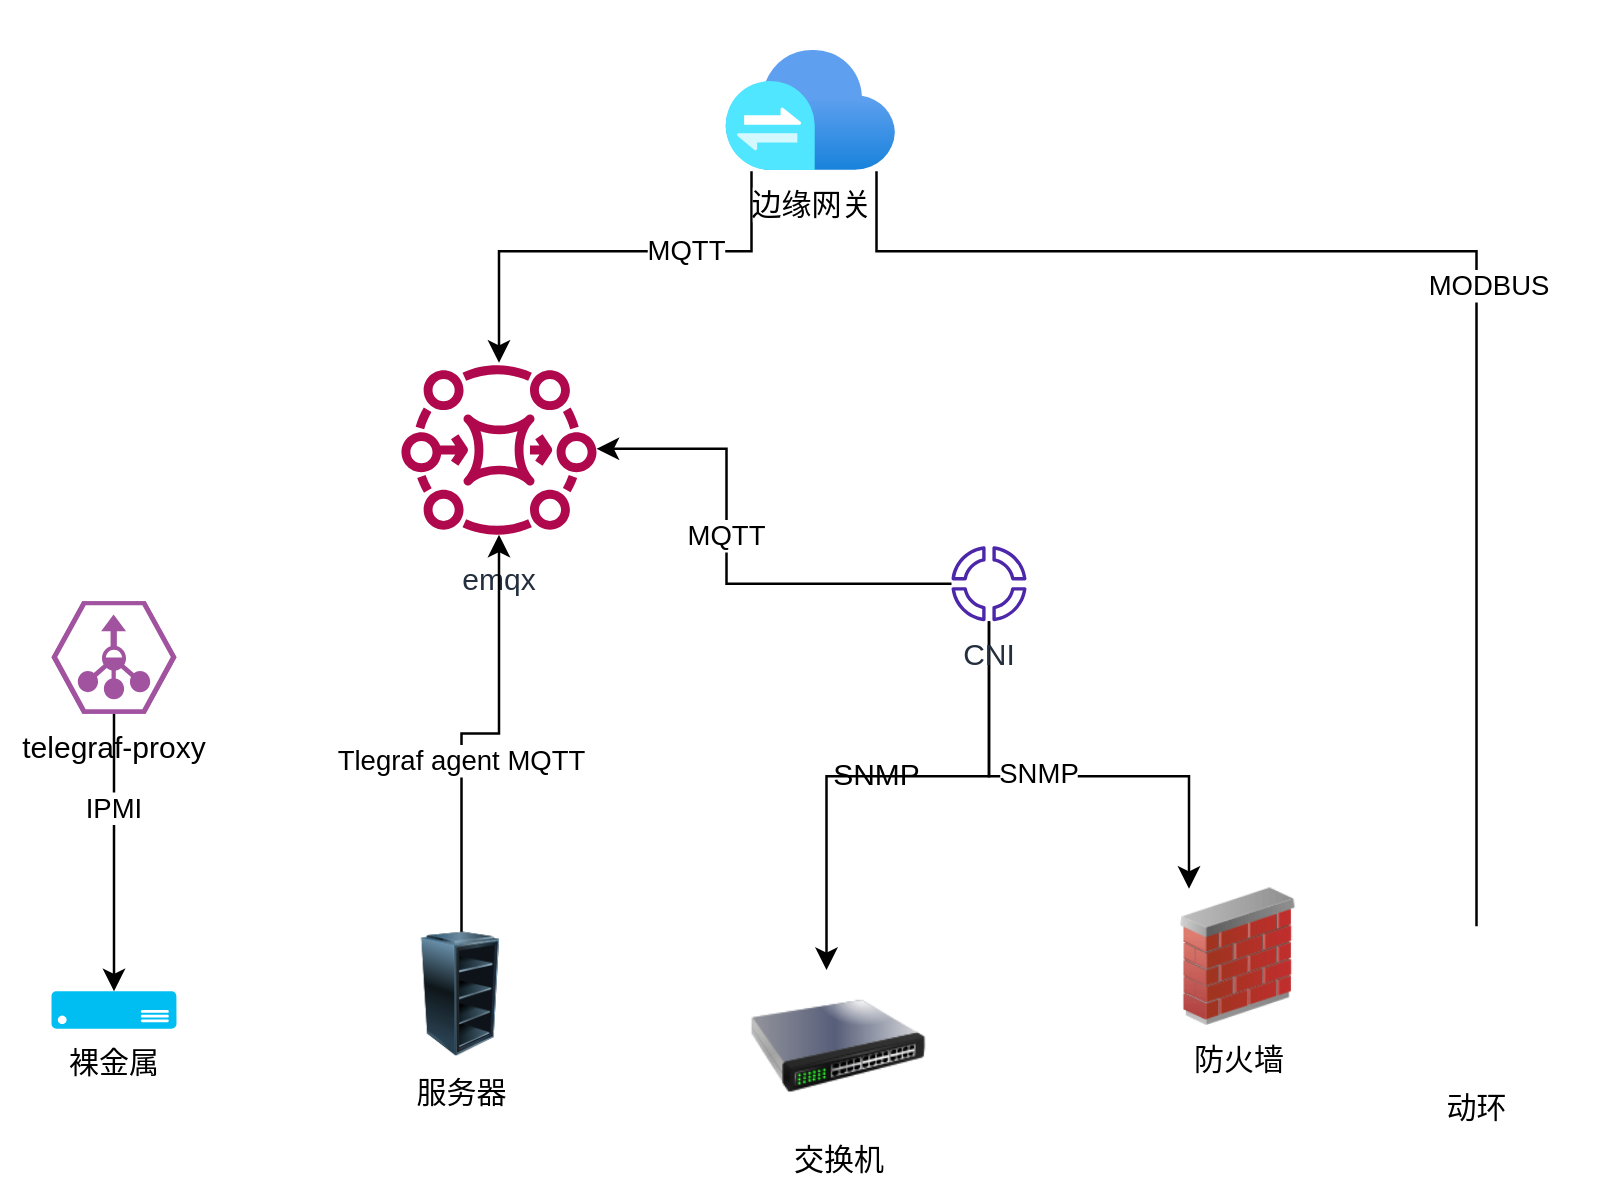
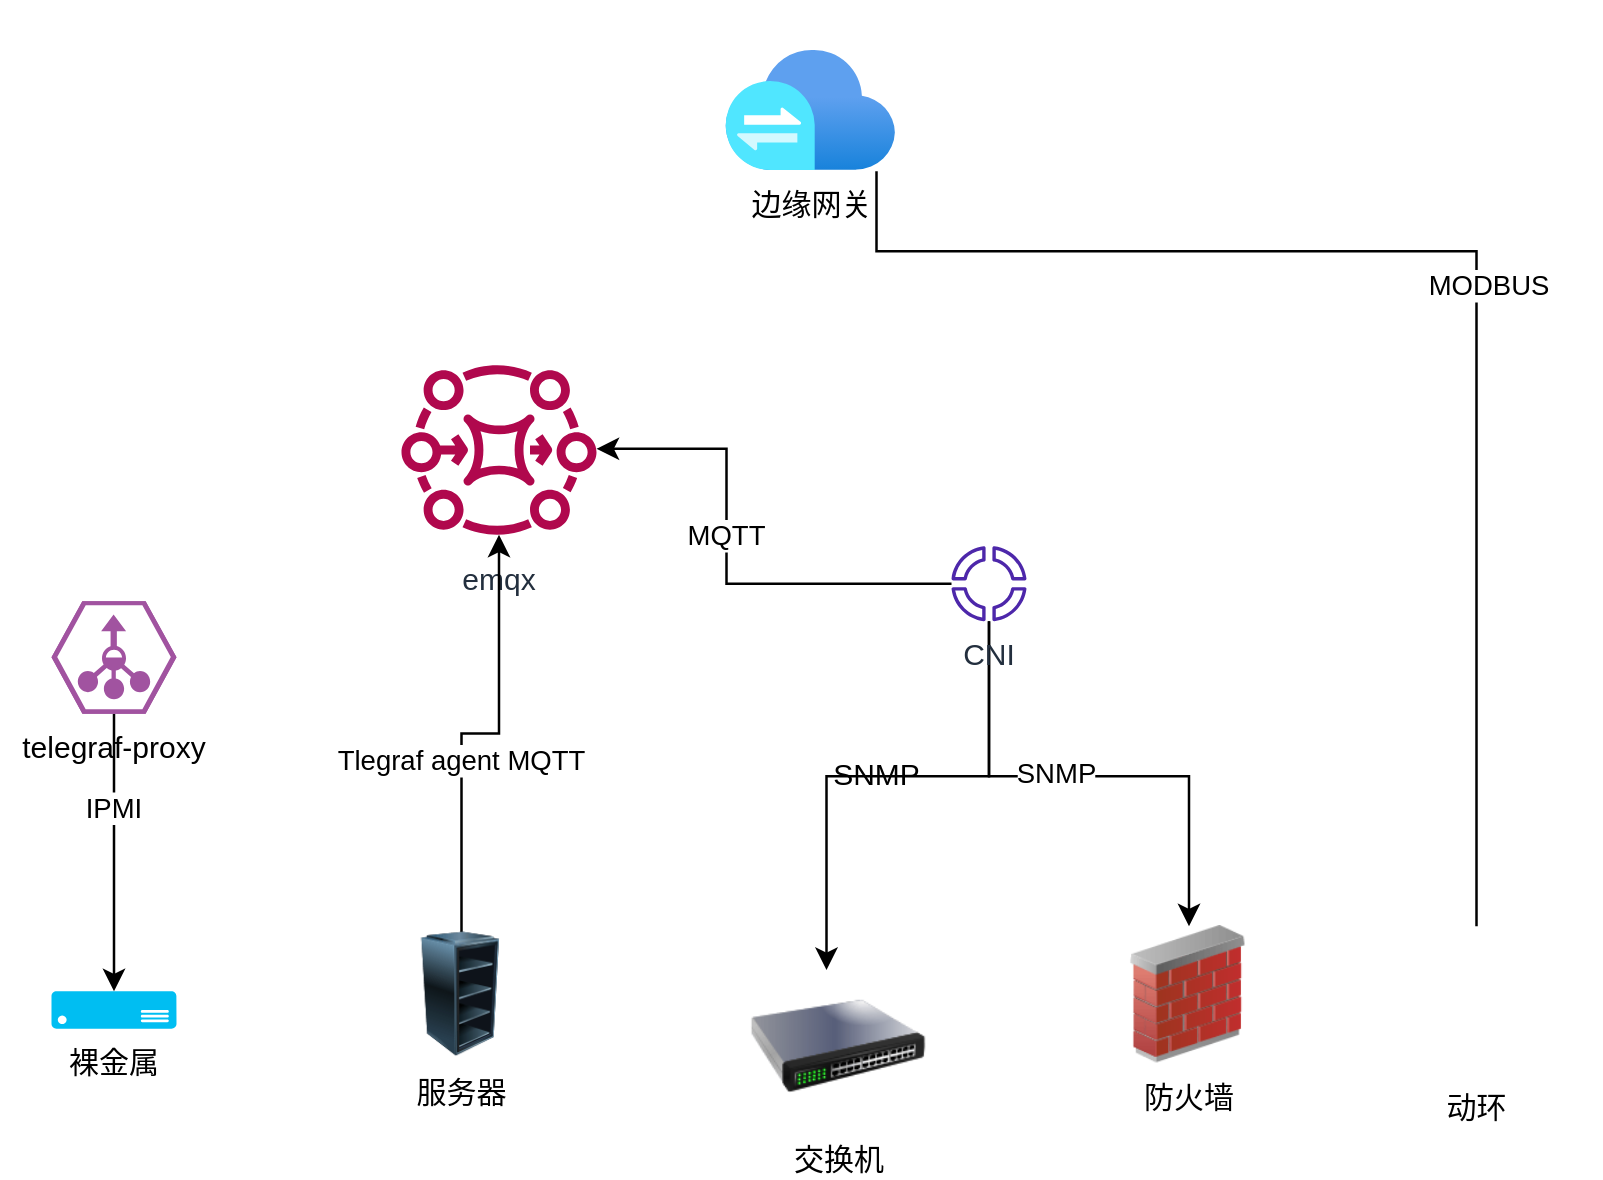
  <mxCell id="0" />
  <mxCell id="1" parent="0" />
  <mxCell id="2" style="edgeStyle=orthogonalEdgeStyle;rounded=0;orthogonalLoop=1;jettySize=auto;html=1;endArrow=none;" edge="1" parent="1" source="6" target="21"><mxGeometry relative="1" as="geometry"><Array as="points"><mxPoint x="350" y="100" /><mxPoint x="590" y="100" /></Array></mxGeometry></mxCell>
  <mxCell id="3" value="MODBUS" style="edgeLabel;html=1;align=center;verticalAlign=middle;resizable=0;points=[];" vertex="1" connectable="0" parent="2"><mxGeometry x="0.049" y="4" relative="1" as="geometry"><mxPoint y="1" as="offset" /></mxGeometry></mxCell>
- <mxCell id="4" style="edgeStyle=orthogonalEdgeStyle;rounded=0;orthogonalLoop=1;jettySize=auto;html=1;" edge="1" parent="1" source="6" target="7"><mxGeometry relative="1" as="geometry"><Array as="points"><mxPoint x="300" y="100" /><mxPoint x="199" y="100" /></Array></mxGeometry></mxCell>
- <mxCell id="5" value="MQTT" style="edgeLabel;html=1;align=center;verticalAlign=middle;resizable=0;points=[];" vertex="1" connectable="0" parent="4"><mxGeometry x="-0.332" y="-1" relative="1" as="geometry"><mxPoint as="offset" /></mxGeometry></mxCell>
  <mxCell id="6" value="边缘网关" style="aspect=fixed;html=1;points=[];align=center;image;fontSize=12;image=img/lib/azure2/storage/Azure_Stack_Edge.svg;" vertex="1" parent="1"><mxGeometry x="290" y="20" width="68" height="48" as="geometry" /></mxCell>
  <mxCell id="7" value="emqx" style="sketch=0;outlineConnect=0;fontColor=#232F3E;gradientColor=none;fillColor=#B0084D;strokeColor=none;dashed=0;verticalLabelPosition=bottom;verticalAlign=top;align=center;html=1;fontSize=12;fontStyle=0;aspect=fixed;pointerEvents=1;shape=mxgraph.aws4.mq_broker;" vertex="1" parent="1"><mxGeometry x="160" y="140" width="78" height="78" as="geometry" /></mxCell>
  <mxCell id="8" value="裸金属" style="verticalLabelPosition=bottom;html=1;verticalAlign=top;align=center;strokeColor=none;fillColor=#00BEF2;shape=mxgraph.azure.server;" vertex="1" parent="1"><mxGeometry x="20" y="396" width="50" height="15" as="geometry" /></mxCell>
  <mxCell id="9" style="edgeStyle=orthogonalEdgeStyle;rounded=0;orthogonalLoop=1;jettySize=auto;html=1;entryX=0.5;entryY=0;entryDx=0;entryDy=0;entryPerimeter=0;" edge="1" parent="1" source="11" target="8"><mxGeometry relative="1" as="geometry" /></mxCell>
  <mxCell id="10" value="IPMI" style="edgeLabel;html=1;align=center;verticalAlign=middle;resizable=0;points=[];" vertex="1" connectable="0" parent="9"><mxGeometry x="-0.333" y="-1" relative="1" as="geometry"><mxPoint as="offset" /></mxGeometry></mxCell>
  <mxCell id="11" value="telegraf-proxy" style="verticalLabelPosition=bottom;sketch=0;html=1;fillColor=#A153A0;strokeColor=#ffffff;verticalAlign=top;align=center;points=[[0,0.5,0],[0.125,0.25,0],[0.25,0,0],[0.5,0,0],[0.75,0,0],[0.875,0.25,0],[1,0.5,0],[0.875,0.75,0],[0.75,1,0],[0.5,1,0],[0.125,0.75,0]];pointerEvents=1;shape=mxgraph.cisco_safe.compositeIcon;bgIcon=mxgraph.cisco_safe.design.blank_device;resIcon=mxgraph.cisco_safe.design.flow_collector_2;" vertex="1" parent="1"><mxGeometry x="20" y="240" width="50" height="45" as="geometry" /></mxCell>
  <mxCell id="12" style="edgeStyle=orthogonalEdgeStyle;rounded=0;orthogonalLoop=1;jettySize=auto;html=1;" edge="1" parent="1" source="17" target="22"><mxGeometry relative="1" as="geometry"><Array as="points"><mxPoint x="395" y="310" /><mxPoint x="330" y="310" /></Array></mxGeometry></mxCell>
  <mxCell id="13" style="edgeStyle=orthogonalEdgeStyle;rounded=0;orthogonalLoop=1;jettySize=auto;html=1;" edge="1" parent="1" source="17" target="7"><mxGeometry relative="1" as="geometry"><Array as="points"><mxPoint x="290" y="233" /><mxPoint x="290" y="179" /></Array></mxGeometry></mxCell>
  <mxCell id="14" value="MQTT" style="edgeLabel;html=1;align=center;verticalAlign=middle;resizable=0;points=[];" vertex="1" connectable="0" parent="13"><mxGeometry x="0.125" y="1" relative="1" as="geometry"><mxPoint as="offset" /></mxGeometry></mxCell>
  <mxCell id="15" style="edgeStyle=orthogonalEdgeStyle;rounded=0;orthogonalLoop=1;jettySize=auto;html=1;" edge="1" parent="1" source="17" target="24"><mxGeometry relative="1" as="geometry"><Array as="points"><mxPoint x="395" y="310" /><mxPoint x="475" y="310" /></Array></mxGeometry></mxCell>
  <mxCell id="16" value="SNMP" style="edgeLabel;html=1;align=center;verticalAlign=middle;resizable=0;points=[];" vertex="1" connectable="0" parent="15"><mxGeometry x="-0.122" y="2" relative="1" as="geometry"><mxPoint as="offset" /></mxGeometry></mxCell>
  <mxCell id="17" value="CNI" style="sketch=0;outlineConnect=0;fontColor=#232F3E;gradientColor=none;fillColor=#4D27AA;strokeColor=none;dashed=0;verticalLabelPosition=bottom;verticalAlign=top;align=center;html=1;fontSize=12;fontStyle=0;aspect=fixed;pointerEvents=1;shape=mxgraph.aws4.cloud_wan_segment_network;" vertex="1" parent="1"><mxGeometry x="380" y="218" width="30" height="30" as="geometry" /></mxCell>
  <mxCell id="18" value="" style="edgeStyle=orthogonalEdgeStyle;rounded=0;orthogonalLoop=1;jettySize=auto;html=1;" edge="1" parent="1" source="20" target="7"><mxGeometry relative="1" as="geometry"><mxPoint x="199" y="315" as="targetPoint" /></mxGeometry></mxCell>
  <mxCell id="19" value="Tlegraf agent MQTT" style="edgeLabel;html=1;align=center;verticalAlign=middle;resizable=0;points=[];" vertex="1" connectable="0" parent="18"><mxGeometry x="-0.208" y="1" relative="1" as="geometry"><mxPoint as="offset" /></mxGeometry></mxCell>
  <mxCell id="20" value="服务器" style="image;html=1;image=img/lib/clip_art/computers/Server_Rack_Empty_128x128.png" vertex="1" parent="1"><mxGeometry x="164" y="372.5" width="40" height="50" as="geometry" /></mxCell>
  <mxCell id="21" value="动环" style="shape=image;html=1;verticalAlign=top;verticalLabelPosition=bottom;labelBackgroundColor=#ffffff;imageAspect=0;aspect=fixed;image=https://cdn2.iconfinder.com/data/icons/competitive-strategy-and-corporate-training/512/168_agriculture_urban_ecology_environment_farming_network_cloud_smart_computing-128.png" vertex="1" parent="1"><mxGeometry x="560" y="370" width="59" height="59" as="geometry" /></mxCell>
  <mxCell id="22" value="交换机" style="image;html=1;image=img/lib/clip_art/networking/Switch_128x128.png" vertex="1" parent="1"><mxGeometry x="300" y="387.5" width="70" height="62" as="geometry" /></mxCell>
  <mxCell id="23" value="SNMP" style="text;html=1;align=center;verticalAlign=middle;resizable=0;points=[];autosize=1;strokeColor=none;fillColor=none;" vertex="1" parent="1"><mxGeometry x="325" y="300" width="50" height="20" as="geometry" /></mxCell>
- <mxCell id="24" value="防火墙" style="image;html=1;image=img/lib/clip_art/networking/Firewall_02_128x128.png" vertex="1" parent="1"><mxGeometry x="460" y="355" width="70" height="55" as="geometry" /></mxCell>
+ <mxCell id="24" value="防火墙" style="image;html=1;image=img/lib/clip_art/networking/Firewall_02_128x128.png" vertex="1" parent="1"><mxGeometry x="440" y="370" width="70" height="55" as="geometry" /></mxCell>
